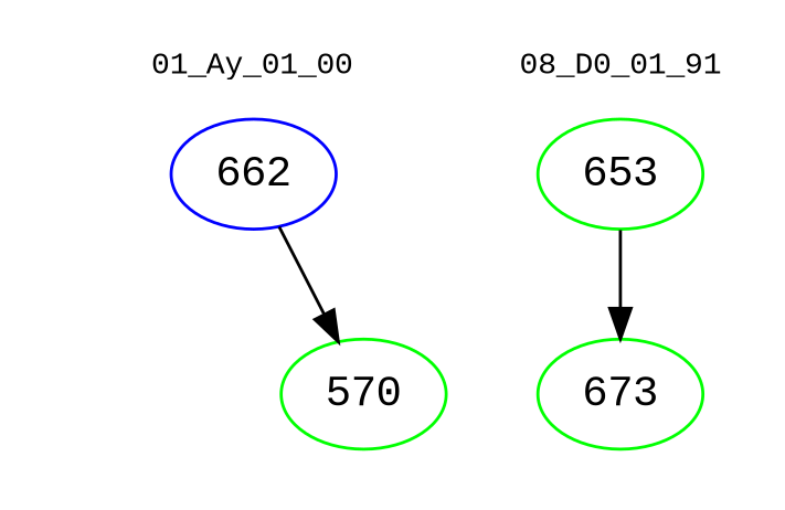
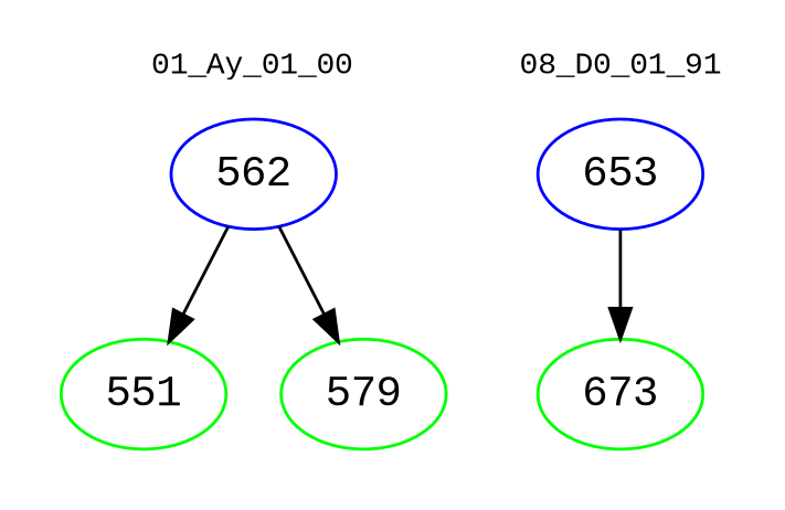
  digraph {
    fontname="Liberation Mono"
    node [color=green fontname="Liberation Mono"]
    edge [color=black fontname="Liberation Mono"]
-   n1 [color=blue label=662]
-   n3 [label=570]
-   n4 [label=653]
+   n1 [color=blue label=562]
+   n2 [label=551]
+   n3 [label=579]
+   n4 [color=blue label=653]
    n5 [label=673]
    subgraph cluster_1 {
      color=white
      fontsize=10
      label="01_Ay_01_00"
      n1
+     n2
      n3
    }
    subgraph cluster_2 {
      color=white
      fontsize=10
      label="08_D0_01_91"
      n4
      n5
    }
+   n1 -> n2
    n1 -> n3
    n4 -> n5
  }
